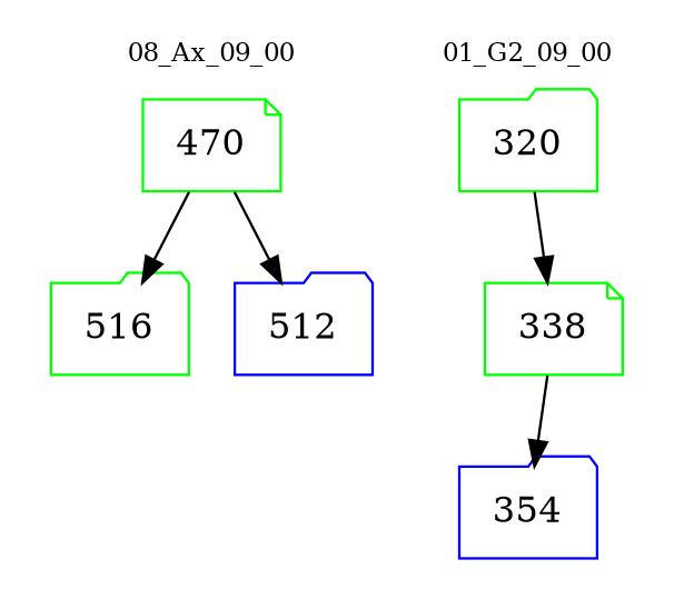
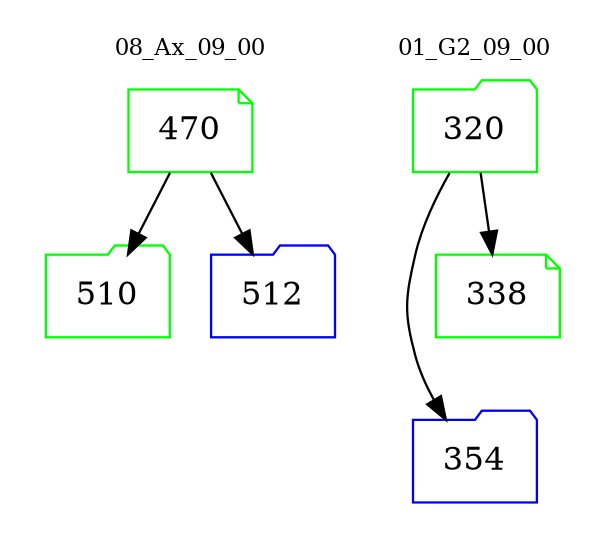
  digraph {
    node [color=green shape=folder]
    edge [color=black]
    n1 [label=470 shape=note]
-   n2 [label=516]
+   n2 [label=510]
    n3 [color=blue label=512]
    n4 [label=320]
    n5 [color=blue label=354]
    n6 [label=338 shape=note]
    subgraph cluster_1 {
      color=white
      fontsize=10
      label="08_Ax_09_00"
      n1
      n2
      n3
    }
    subgraph cluster_2 {
      color=white
      fontsize=10
      label="01_G2_09_00"
      n4
      n5
      n6
    }
    n1 -> n2
    n1 -> n3
-   n6 -> n5
+   n4 -> n5
    n4 -> n6
  }
